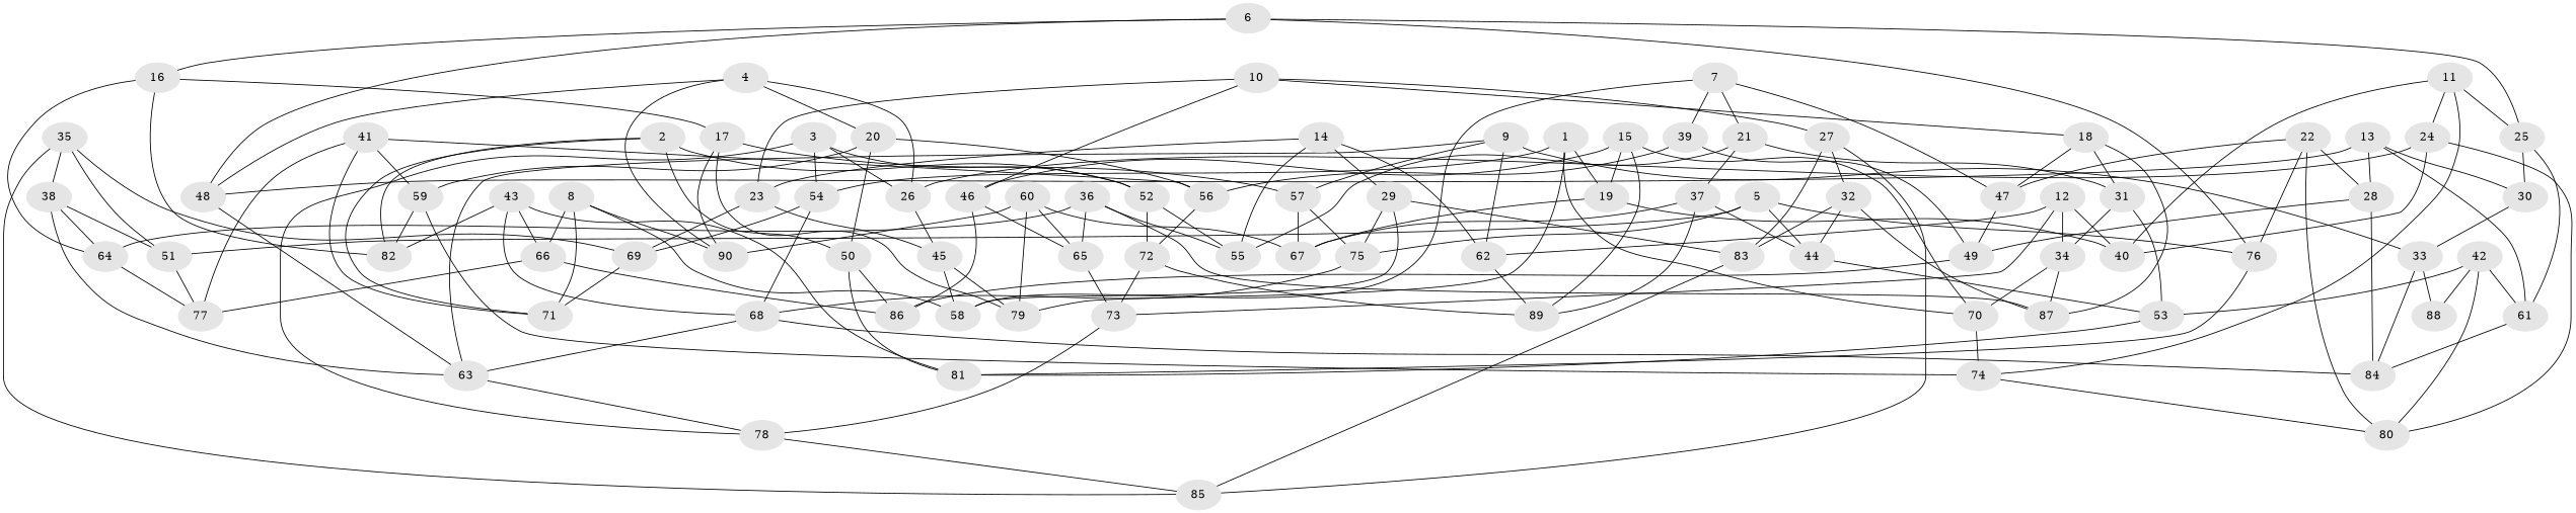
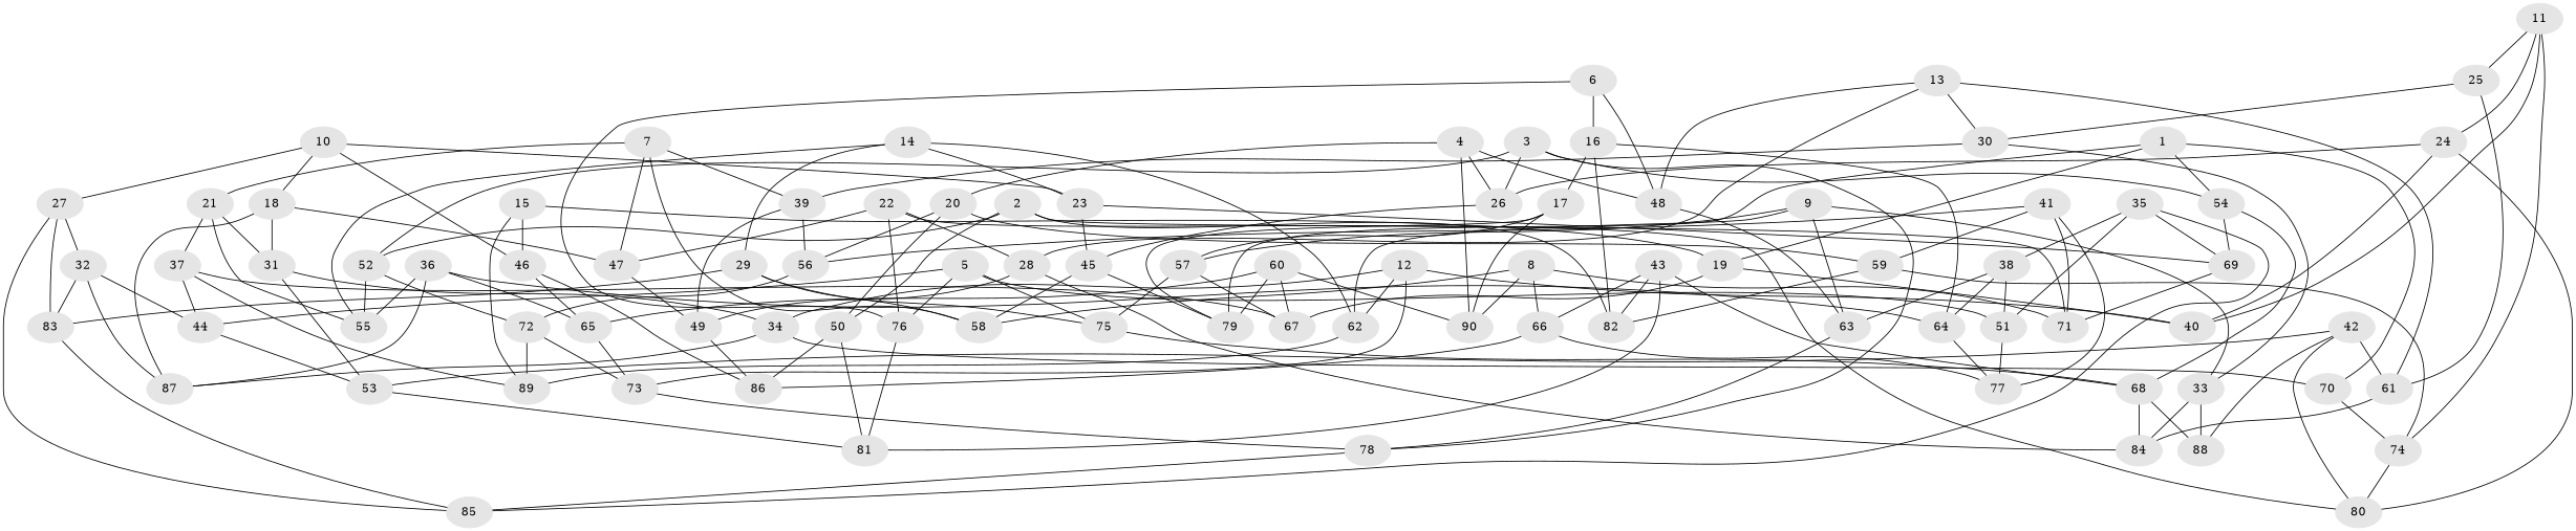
  graph {
    node [color=gray90 style=filled]
    1
    19
    54
    70
    79
    40
    67
    69
    68
    74
    2
    50
    52
    71
    82
    81
    86
    55
    72
    3
    26
    78
    45
    85
    4
    20
    48
    90
    56
    59
    63
    5
    44
    51
    75
    76
    53
    77
    6
    16
    25
    17
    64
    30
    61
    7
    21
    39
    47
    58
    31
    37
    49
    8
    66
    9
    33
    57
    62
    84
    88
    89
    10
    18
    23
    27
    46
    87
    32
    83
    65
    11
    24
    80
    12
    34
    73
    13
    28
    14
    29
    15
    22
    35
    38
    36
    41
    42
    43
    60
    1 -- 19
    1 -- 54
    1 -- 70
    1 -- 79
    19 -- 40
    19 -- 67
    54 -- 69
    54 -- 68
    70 -- 74
    69 -- 71
    68 -- 84
-   68 -- 63
+   68 -- 88
    74 -- 80
    2 -- 50
    2 -- 52
    2 -- 71
    2 -- 82
    50 -- 81
    50 -- 86
    52 -- 55
    52 -- 72
    72 -- 89
    72 -- 73
    3 -- 54
    3 -- 52
    3 -- 26
    3 -- 78
    26 -- 45
    78 -- 85
    45 -- 79
    45 -- 58
    4 -- 26
    4 -- 20
    4 -- 48
    4 -- 90
    20 -- 50
    20 -- 56
    20 -- 59
    48 -- 63
    56 -- 72
    59 -- 74
    59 -- 82
    63 -- 78
    5 -- 44
    5 -- 51
    5 -- 75
    5 -- 76
    44 -- 53
    51 -- 77
    75 -- 68
    76 -- 81
    53 -- 81
    6 -- 48
    6 -- 76
    6 -- 16
-   6 -- 25
    16 -- 82
    16 -- 17
    16 -- 64
    25 -- 30
    25 -- 61
    17 -- 79
    17 -- 90
    17 -- 57
    64 -- 77
+   30 -- 39
    30 -- 33
    61 -- 84
    7 -- 21
    7 -- 39
    7 -- 47
    7 -- 58
    21 -- 55
    21 -- 31
    21 -- 37
    39 -- 56
    39 -- 49
    47 -- 49
    31 -- 53
    31 -- 34
    37 -- 67
    37 -- 44
    37 -- 89
    49 -- 86
    8 -- 71
    8 -- 90
    8 -- 58
    8 -- 66
    66 -- 86
    66 -- 77
    9 -- 63
    9 -- 33
    9 -- 57
    9 -- 62
    33 -- 84
    33 -- 88
    57 -- 67
    57 -- 75
    62 -- 89
    10 -- 18
    10 -- 23
    10 -- 27
    10 -- 46
    18 -- 47
    18 -- 31
    18 -- 87
    23 -- 69
    23 -- 45
    27 -- 85
    27 -- 32
    27 -- 83
    46 -- 86
    46 -- 65
    32 -- 44
    32 -- 87
    32 -- 83
    83 -- 85
    65 -- 73
    11 -- 40
    11 -- 74
    11 -- 25
    11 -- 24
    24 -- 40
    24 -- 26
    24 -- 80
    12 -- 40
    12 -- 62
    12 -- 34
    12 -- 73
    34 -- 70
    34 -- 87
    73 -- 78
    13 -- 48
    13 -- 30
    13 -- 61
    13 -- 28
    28 -- 49
    28 -- 84
    14 -- 55
    14 -- 62
    14 -- 23
    14 -- 29
    29 -- 75
    29 -- 58
    29 -- 83
    15 -- 19
-   15 -- 70
    15 -- 89
    15 -- 46
    22 -- 76
    22 -- 47
    22 -- 80
    22 -- 28
    35 -- 69
    35 -- 85
    35 -- 51
    35 -- 38
    38 -- 63
    38 -- 51
    38 -- 64
    36 -- 55
    36 -- 64
    36 -- 87
    36 -- 65
    41 -- 71
    41 -- 56
    41 -- 59
    41 -- 77
    42 -- 53
    42 -- 61
    42 -- 88
    42 -- 80
    43 -- 68
    43 -- 82
    43 -- 81
    43 -- 66
    60 -- 79
    60 -- 67
    60 -- 90
    60 -- 65
  }
